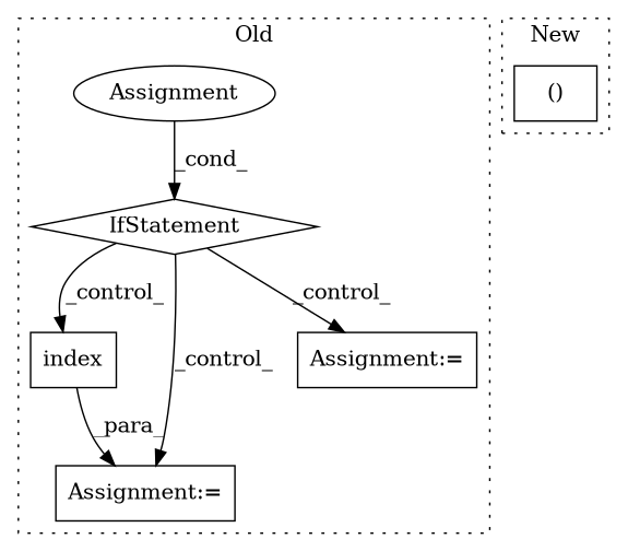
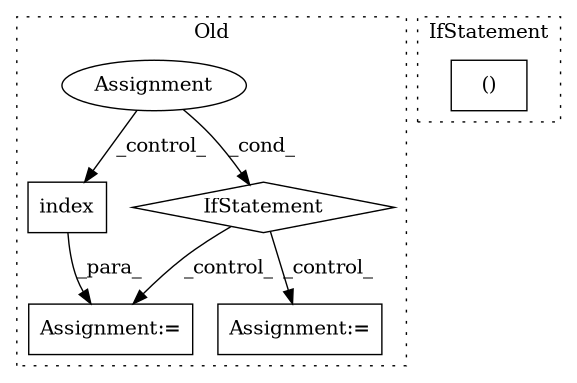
  digraph {
    node [a=7 l=1 shape=box]
    n1 [a=32 l="6,1" label=index s="4795,4811"]
    n2 [label="Assignment:=" s=4777]
    n3 [a=25 l="12,2" label=IfStatement s="3104,3146" shape=diamond]
    n4 [a=42 label=Assignment shape=ellipse l=""]
    n5 [label="Assignment:=" s=3222]
    n6 [a=106 l=33 label="()" s=4878]
    subgraph cluster_1 {
      label=Old
      style=dotted
      n1
      n2
      n3
      n4
      n5
    }
    subgraph cluster_2 {
-     label=New
+     label=IfStatement
      style=dotted
      n6
    }
    n1 -> n2 [label=_para_]
-   n3 -> n1 [label=_control_]
+   n4 -> n1 [label=_control_]
    n3 -> n2 [label=_control_]
    n3 -> n5 [label=_control_]
    n4 -> n3 [label=_cond_]
  }
